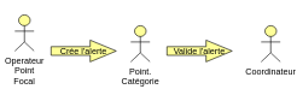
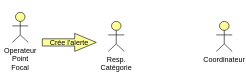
  <mxCell id="0" />
  <mxCell id="1" parent="0" />
  <mxCell id="2" value="Operateur Point Focal" style="html=1;outlineConnect=0;whiteSpace=wrap;fillColor=#ffff99;verticalLabelPosition=bottom;verticalAlign=top;align=center;shape=mxgraph.archimate3.actor;" vertex="1" parent="1"><mxGeometry x="20" y="20" width="26.5" height="50" as="geometry" /></mxCell>
  <mxCell id="3" value="Crée l'alerte" style="html=1;outlineConnect=0;whiteSpace=wrap;fillColor=#ffff99;shape=mxgraph.archimate3.process;" vertex="1" parent="1"><mxGeometry x="70" y="55" width="90" height="30" as="geometry" /></mxCell>
- <mxCell id="4" value="Point. Catégorie" style="html=1;outlineConnect=0;whiteSpace=wrap;fillColor=#ffff99;verticalLabelPosition=bottom;verticalAlign=top;align=center;shape=mxgraph.archimate3.actor;" vertex="1" parent="1"><mxGeometry x="180" y="35" width="26.5" height="50" as="geometry" /></mxCell>
- <mxCell id="5" value="Valide l'alerte" style="html=1;outlineConnect=0;whiteSpace=wrap;fillColor=#ffff99;shape=mxgraph.archimate3.process;" vertex="1" parent="1"><mxGeometry x="230" y="55" width="90" height="30" as="geometry" /></mxCell>
+ <mxCell id="4" value="Resp. Catégorie" style="html=1;outlineConnect=0;whiteSpace=wrap;fillColor=#ffff99;verticalLabelPosition=bottom;verticalAlign=top;align=center;shape=mxgraph.archimate3.actor;" vertex="1" parent="1"><mxGeometry x="180" y="35" width="26.5" height="50" as="geometry" /></mxCell>
  <mxCell id="6" value="Coordinateur" style="html=1;outlineConnect=0;whiteSpace=wrap;fillColor=#ffff99;verticalLabelPosition=bottom;verticalAlign=top;align=center;shape=mxgraph.archimate3.actor;" vertex="1" parent="1"><mxGeometry x="360" y="35" width="26.5" height="50" as="geometry" /></mxCell>
